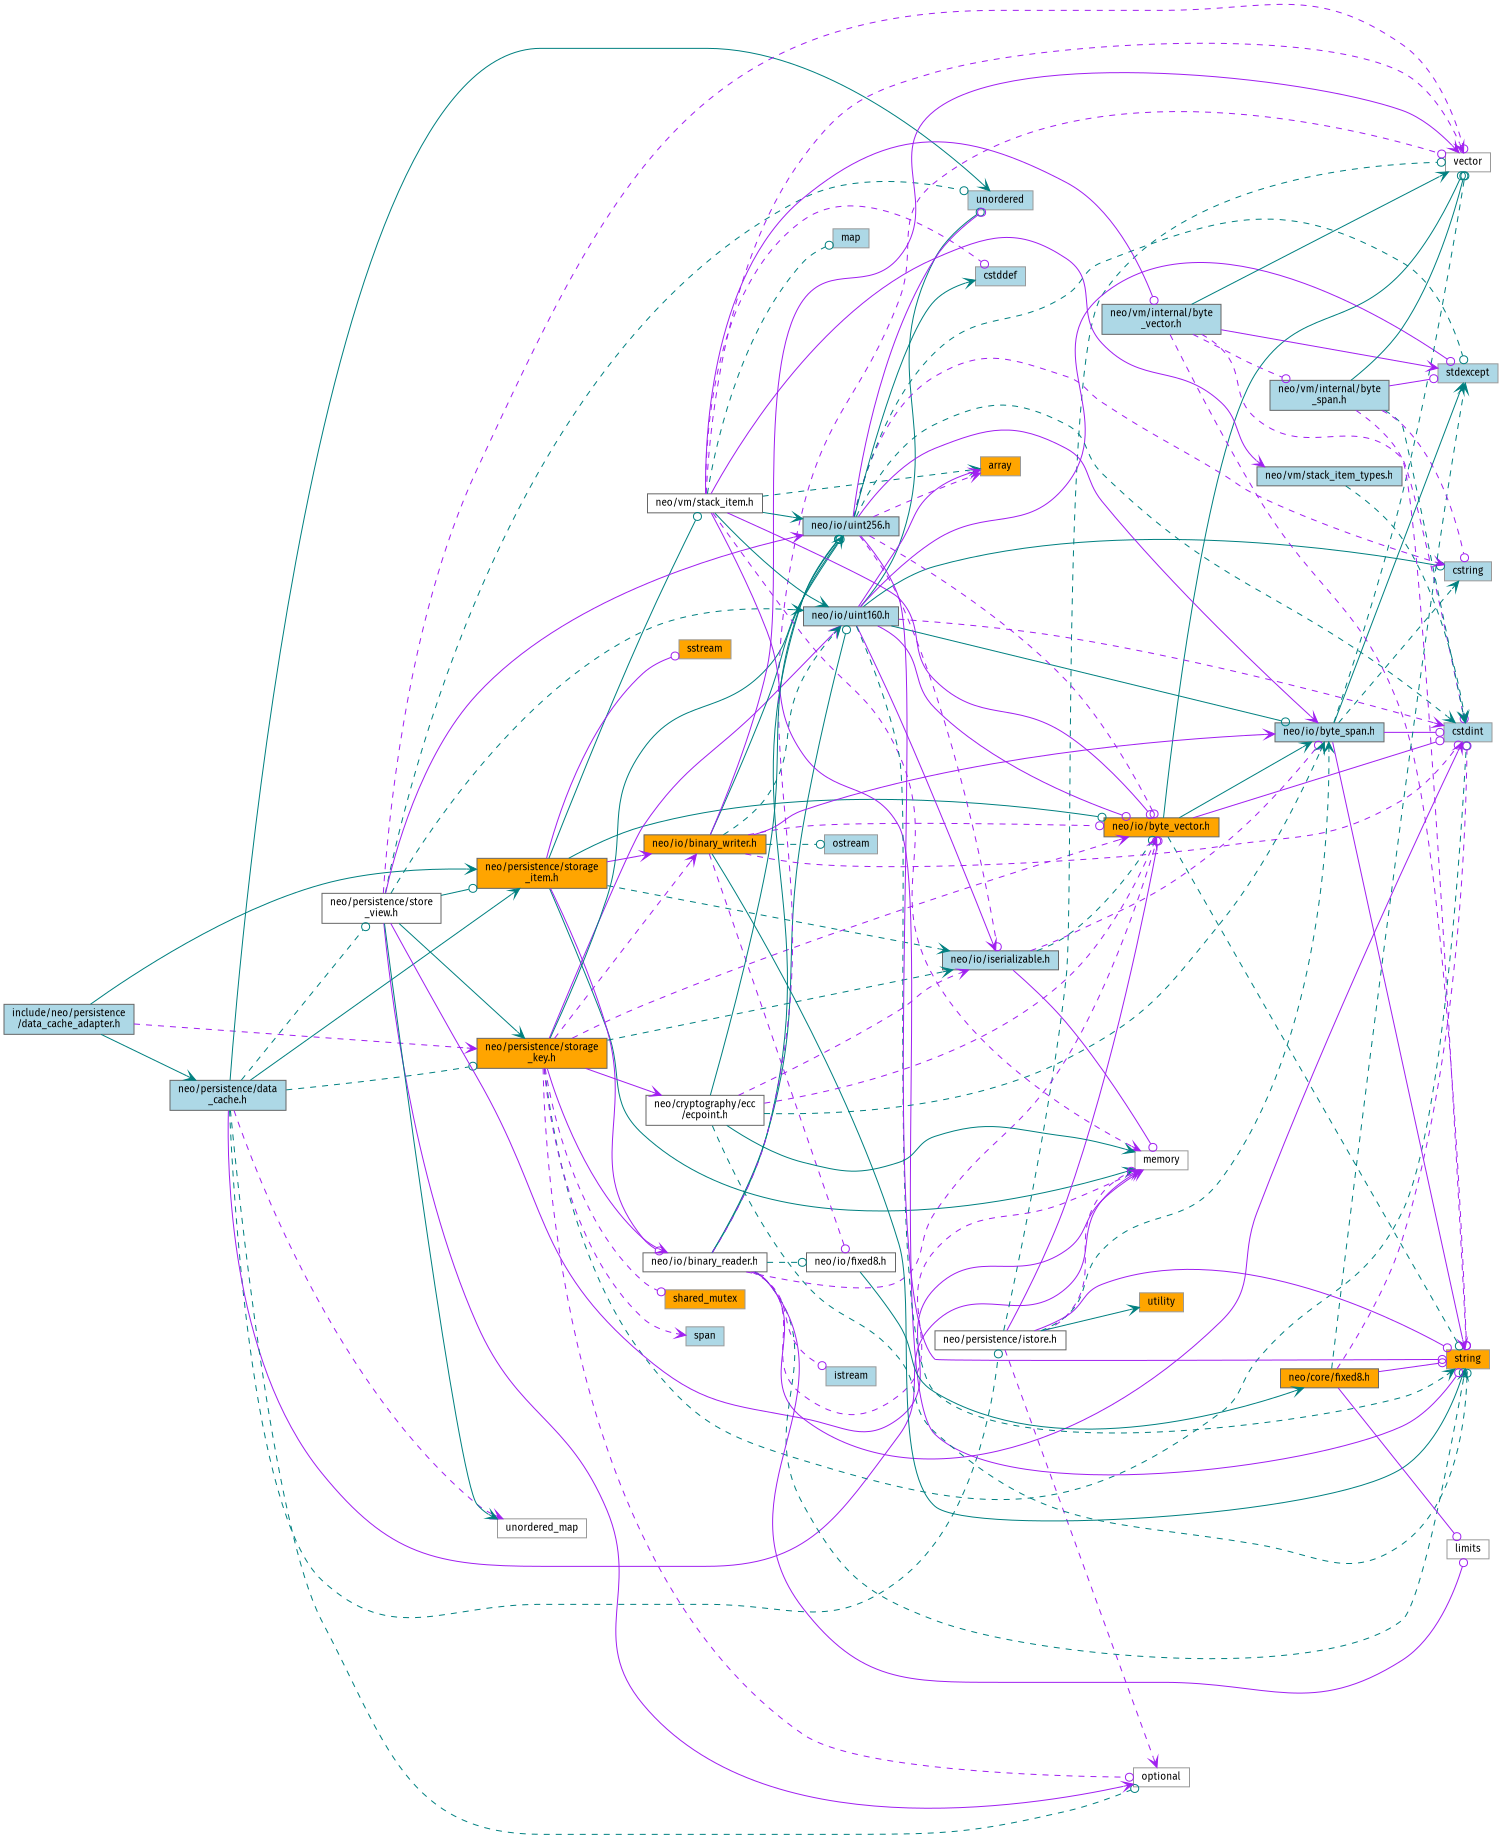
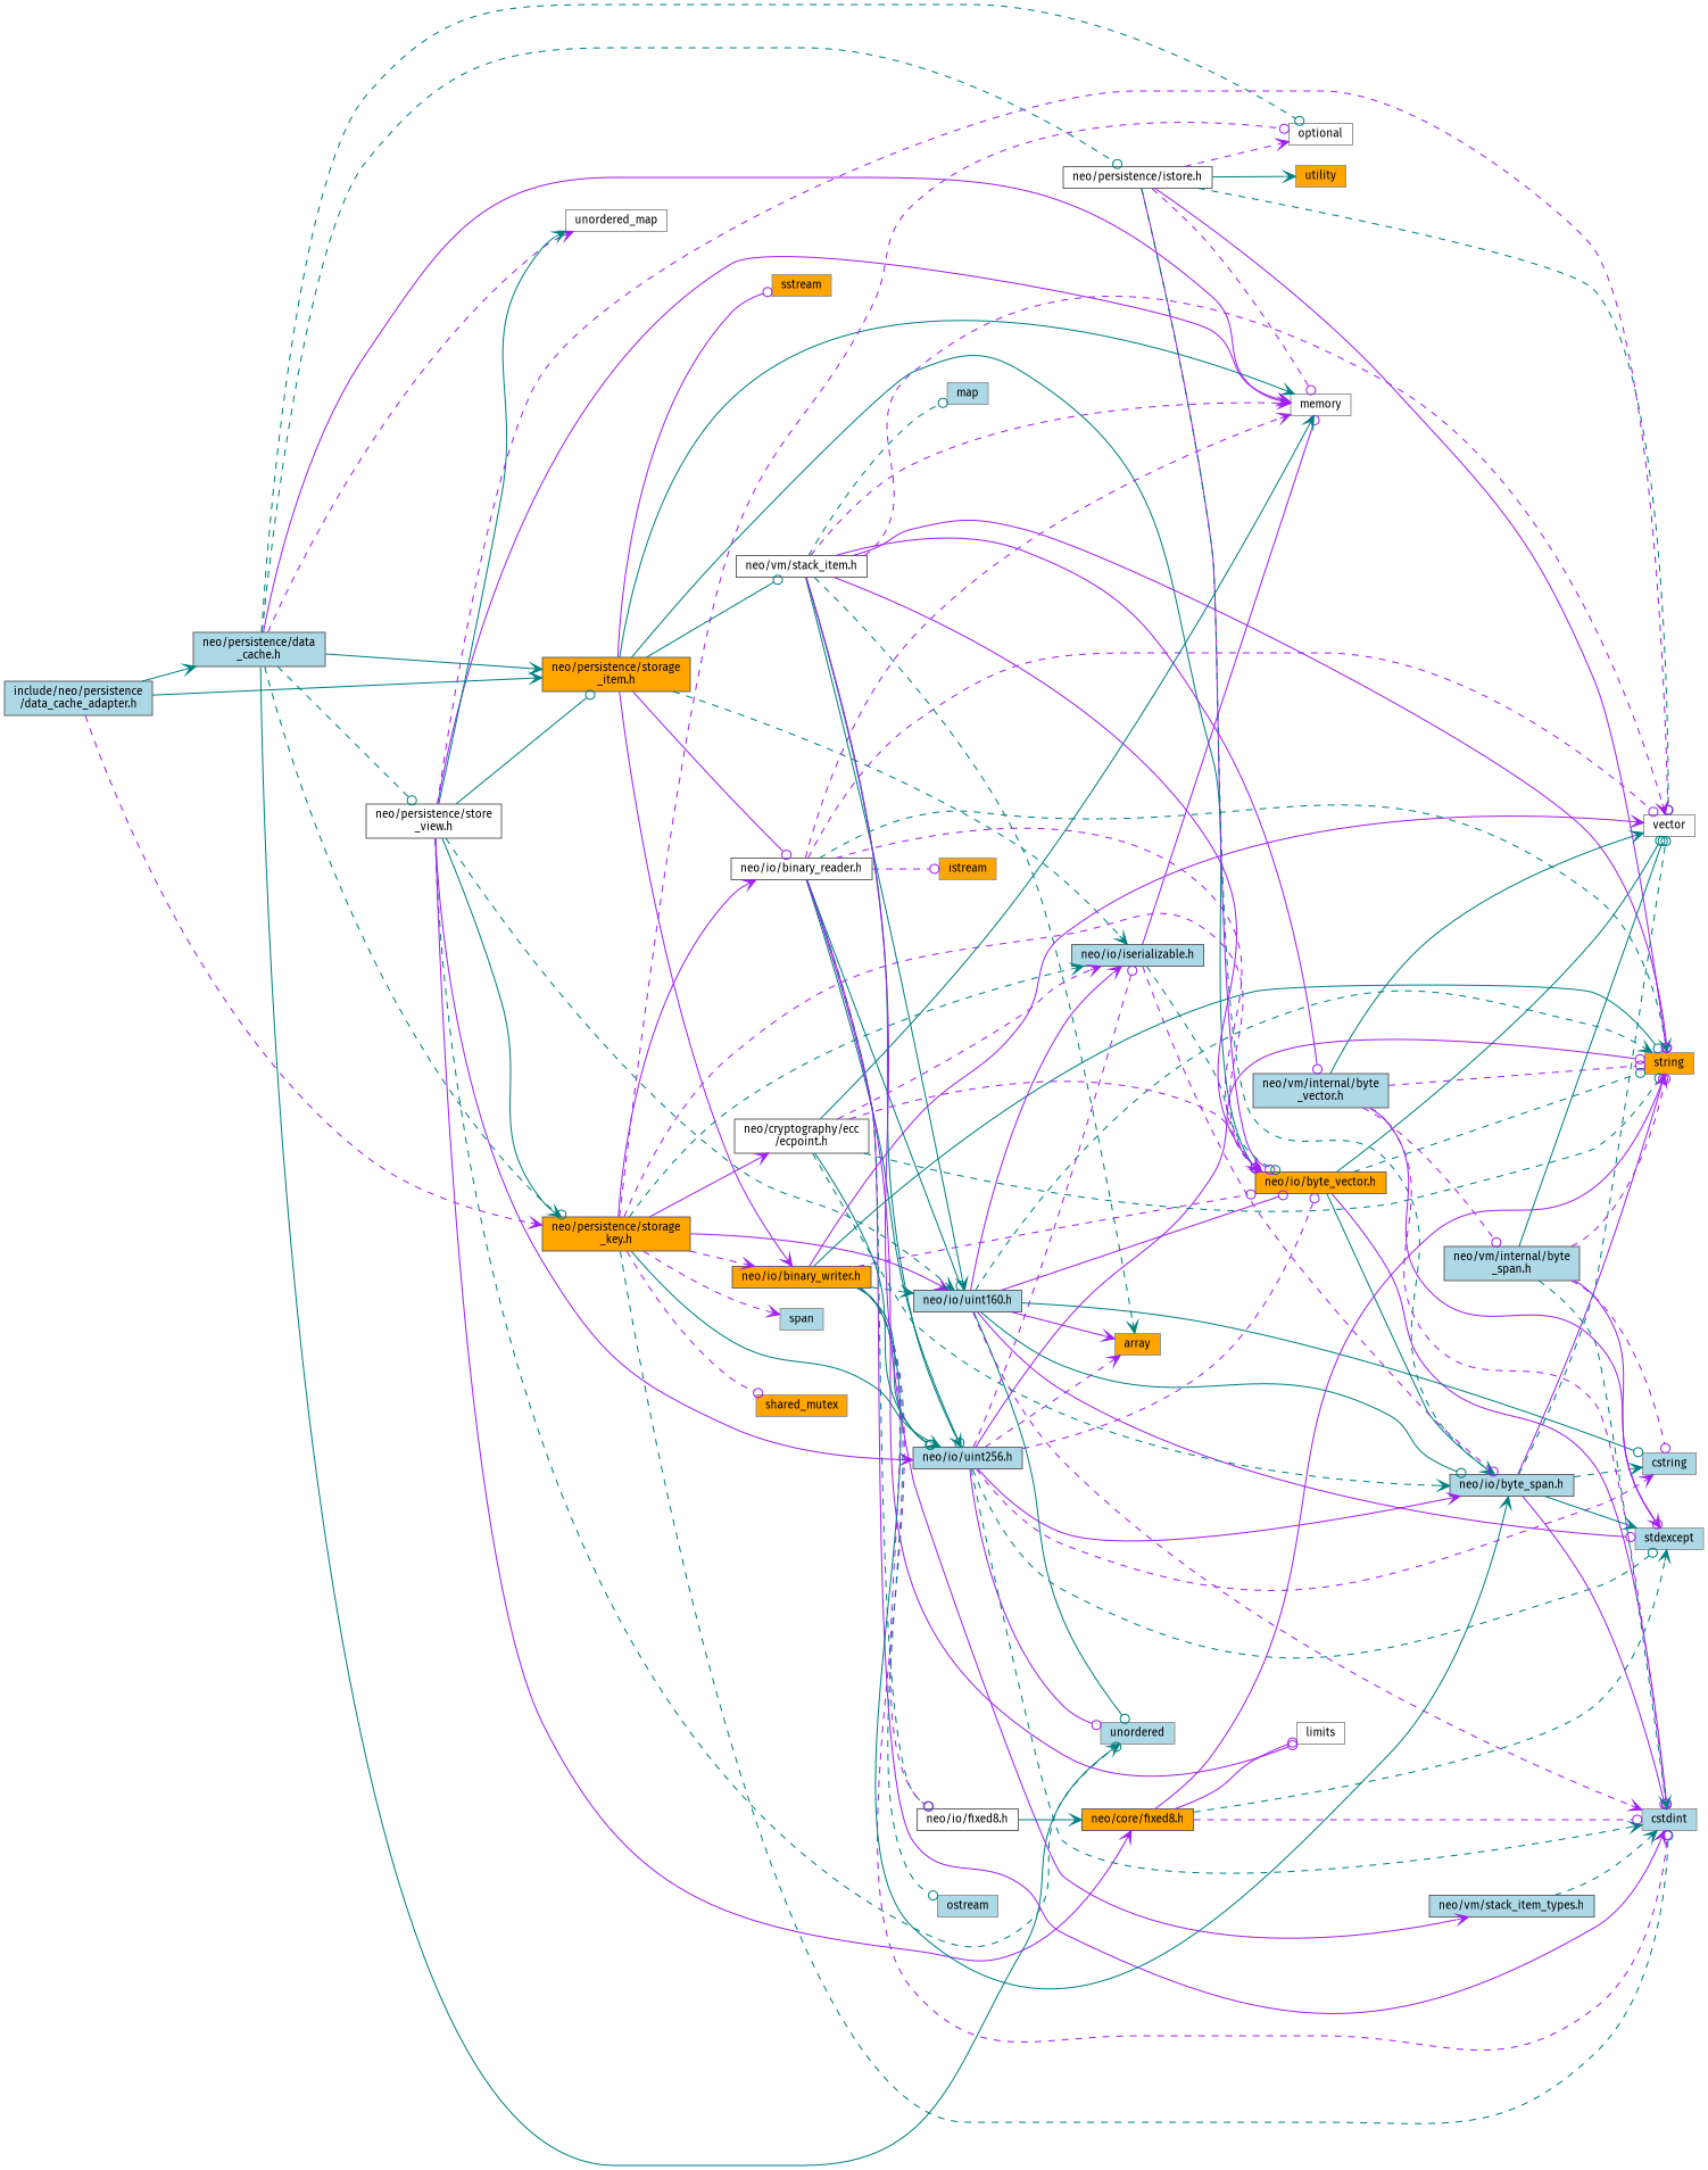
  digraph {
    fontname="Fira Sans"
    rankdir=LR
    node [color=grey40 fillcolor=lightblue fontname="Fira Sans" fontsize=10 shape=box style=filled]
    edge [arrowhead=odot color=purple fontname="Fira Sans" fontsize=10 labelfontname=Helvetica labelfontsize=10 style=solid]
    n1 [color=gray40 fontcolor=black height=0.2 label="include/neo/persistence\l/data_cache_adapter.h" width=0.4]
    n2 [height=0.2 label="neo/persistence/data\l_cache.h" width=0.4]
    n3 [fillcolor=orange height=0.2 label="neo/persistence/storage\l_item.h" width=0.4]
    n4 [fillcolor=orange height=0.2 label="neo/persistence/storage\l_key.h" width=0.4]
    n5 [fillcolor=white height=0.2 label="neo/persistence/istore.h" width=0.4]
    n6 [color=grey60 fillcolor=white height=0.2 label=memory width=0.4]
    n7 [color=grey60 fillcolor=white height=0.2 label=optional width=0.4]
    n8 [color=grey60 height=0.2 label=unordered width=0.4]
    n9 [fillcolor=white height=0.2 label="neo/persistence/store\l_view.h" width=0.4]
    n10 [color=grey60 fillcolor=white height=0.2 label=unordered_map width=0.4]
    n11 [fillcolor=orange height=0.2 label="neo/io/byte_vector.h" width=0.4]
    n12 [fillcolor=white height=0.2 label="neo/io/binary_reader.h" width=0.4]
    n13 [height=0.2 label="neo/io/iserializable.h" width=0.4]
    n14 [fillcolor=orange height=0.2 label="neo/io/binary_writer.h" width=0.4]
    n15 [fillcolor=white height=0.2 label="neo/vm/stack_item.h" width=0.4]
    n16 [color=grey60 fillcolor=orange height=0.2 label=sstream width=0.4]
    n17 [color=grey60 height=0.2 label=cstdint width=0.4]
    n18 [height=0.2 label="neo/io/uint160.h" width=0.4]
    n19 [height=0.2 label="neo/io/uint256.h" width=0.4]
    n20 [fillcolor=white height=0.2 label="neo/cryptography/ecc\l/ecpoint.h" width=0.4]
    n21 [color=grey60 fillcolor=orange height=0.2 label=shared_mutex width=0.4]
    n22 [color=grey60 height=0.2 label=span width=0.4]
    n23 [height=0.2 label="neo/io/byte_span.h" width=0.4]
    n24 [color=grey60 fillcolor=orange height=0.2 label=string width=0.4]
    n25 [color=grey60 fillcolor=white height=0.2 label=vector width=0.4]
    n26 [color=grey60 fillcolor=orange height=0.2 label=utility width=0.4]
    n27 [color=grey60 height=0.2 label=cstring width=0.4]
    n28 [color=grey60 height=0.2 label=stdexcept width=0.4]
    n29 [fillcolor=white height=0.2 label="neo/io/fixed8.h" width=0.4]
    n30 [color=grey60 fillcolor=white height=0.2 label=limits width=0.4]
-   n31 [color=grey60 height=0.2 label=istream width=0.4]
+   n31 [color=grey60 fillcolor=orange height=0.2 label=istream width=0.4]
    n32 [color=grey60 height=0.2 label=ostream width=0.4]
    n33 [color=grey60 fillcolor=orange height=0.2 label=array width=0.4]
-   n34 [color=grey60 height=0.2 label=cstddef width=0.4]
    n35 [height=0.2 label="neo/vm/internal/byte\l_vector.h" width=0.4]
    n36 [height=0.2 label="neo/vm/stack_item_types.h" width=0.4]
    n37 [color=grey60 height=0.2 label=map width=0.4]
    n38 [fillcolor=orange height=0.2 label="neo/core/fixed8.h" width=0.4]
    n39 [height=0.2 label="neo/vm/internal/byte\l_span.h" width=0.4]
    n1 -> n2 [arrowhead=vee color=teal]
    n1 -> n3 [arrowhead=vee color=teal]
    n1 -> n4 [arrowhead=vee style=dashed]
    n2 -> n3 [arrowhead=vee color=teal]
    n2 -> n4 [color=teal style=dashed]
    n2 -> n5 [color=teal style=dashed]
    n2 -> n6 [arrowhead=vee]
    n2 -> n7 [color=teal style=dashed]
    n2 -> n8 [arrowhead=vee color=teal]
    n2 -> n9 [color=teal style=dashed]
    n2 -> n10 [arrowhead=vee style=dashed]
    n3 -> n6 [arrowhead=vee color=teal]
    n3 -> n11 [color=teal]
    n3 -> n12
    n3 -> n13 [arrowhead=vee color=teal style=dashed]
    n3 -> n14 [arrowhead=vee]
    n3 -> n15 [color=teal]
    n3 -> n16
    n4 -> n7 [style=dashed]
    n4 -> n11 [arrowhead=vee style=dashed]
    n4 -> n12 [arrowhead=vee]
    n4 -> n13 [arrowhead=vee color=teal style=dashed]
    n4 -> n14 [arrowhead=vee style=dashed]
    n4 -> n17 [color=teal style=dashed]
    n4 -> n18 [arrowhead=vee]
    n4 -> n19 [arrowhead=vee color=teal]
    n4 -> n20 [arrowhead=vee]
    n4 -> n21 [style=dashed]
    n4 -> n22 [arrowhead=vee style=dashed]
    n5 -> n6 [style=dashed]
    n5 -> n7 [arrowhead=vee style=dashed]
    n5 -> n11
    n5 -> n23 [arrowhead=vee color=teal style=dashed]
    n5 -> n24
    n5 -> n25 [color=teal style=dashed]
    n5 -> n26 [arrowhead=vee color=teal]
    n9 -> n3 [color=teal]
    n9 -> n4 [arrowhead=vee color=teal]
    n9 -> n6 [arrowhead=vee]
-   n9 -> n7 [arrowhead=vee]
+   n9 -> n38 [arrowhead=vee]
    n9 -> n8 [color=teal style=dashed]
    n9 -> n10 [arrowhead=vee color=teal]
    n9 -> n18 [arrowhead=vee color=teal style=dashed]
    n9 -> n19 [arrowhead=vee]
    n9 -> n25 [style=dashed]
    n11 -> n17
    n11 -> n23 [arrowhead=vee color=teal]
    n11 -> n24 [color=teal style=dashed]
    n11 -> n25 [color=teal]
    n12 -> n6 [arrowhead=vee style=dashed]
    n12 -> n11 [style=dashed]
    n12 -> n17 [arrowhead=vee]
    n12 -> n18 [color=teal]
    n12 -> n19 [color=teal]
    n12 -> n24 [arrowhead=vee color=teal style=dashed]
    n12 -> n25 [style=dashed]
    n12 -> n29 [color=teal style=dashed]
    n12 -> n30
    n12 -> n31 [style=dashed]
    n13 -> n6
    n13 -> n11 [color=teal style=dashed]
    n13 -> n23 [style=dashed]
    n14 -> n11 [style=dashed]
    n14 -> n17 [style=dashed]
    n14 -> n18 [arrowhead=vee color=teal style=dashed]
    n14 -> n19 [color=teal]
-   n14 -> n23 [arrowhead=vee]
+   n14 -> n23 [arrowhead=vee color=teal]
    n14 -> n24 [color=teal]
    n14 -> n25 [arrowhead=vee]
    n14 -> n29 [style=dashed]
    n14 -> n32 [color=teal style=dashed]
    n15 -> n6 [arrowhead=vee style=dashed]
    n15 -> n11
    n15 -> n18 [arrowhead=vee color=teal]
    n15 -> n19 [arrowhead=vee color=teal]
    n15 -> n24
    n15 -> n25 [arrowhead=vee style=dashed]
    n15 -> n33 [arrowhead=vee color=teal style=dashed]
-   n15 -> n34 [style=dashed]
    n15 -> n35
    n15 -> n36 [arrowhead=vee]
    n15 -> n37 [color=teal style=dashed]
    n18 -> n8 [color=teal]
    n18 -> n11
    n18 -> n13 [arrowhead=vee]
    n18 -> n17 [arrowhead=vee style=dashed]
    n18 -> n23 [color=teal]
    n18 -> n24 [arrowhead=vee color=teal style=dashed]
    n18 -> n27 [color=teal]
    n18 -> n28
    n18 -> n33 [arrowhead=vee]
    n19 -> n8
    n19 -> n11 [style=dashed]
    n19 -> n13 [style=dashed]
    n19 -> n17 [arrowhead=vee color=teal style=dashed]
    n19 -> n23 [arrowhead=vee]
    n19 -> n24
    n19 -> n27 [arrowhead=vee style=dashed]
    n19 -> n28 [color=teal style=dashed]
    n19 -> n33 [arrowhead=vee style=dashed]
-   n19 -> n34 [arrowhead=vee color=teal]
    n20 -> n6 [arrowhead=vee color=teal]
    n20 -> n11 [arrowhead=vee style=dashed]
    n20 -> n13 [arrowhead=vee style=dashed]
    n20 -> n19 [color=teal]
    n20 -> n23 [arrowhead=vee color=teal style=dashed]
    n20 -> n24 [color=teal style=dashed]
    n23 -> n17
    n23 -> n24 [arrowhead=vee]
    n23 -> n25 [color=teal style=dashed]
    n23 -> n27 [arrowhead=vee color=teal style=dashed]
    n23 -> n28 [arrowhead=vee color=teal]
    n29 -> n38 [arrowhead=vee color=teal]
    n35 -> n17 [style=dashed]
    n35 -> n24 [style=dashed]
    n35 -> n25 [arrowhead=vee color=teal]
    n35 -> n28 [arrowhead=vee]
    n35 -> n39 [style=dashed]
    n36 -> n17 [arrowhead=vee color=teal style=dashed]
    n38 -> n17 [style=dashed]
    n38 -> n24
    n38 -> n28 [arrowhead=vee color=teal style=dashed]
    n38 -> n30
    n39 -> n17 [arrowhead=vee color=teal style=dashed]
    n39 -> n24 [style=dashed]
    n39 -> n25 [color=teal]
    n39 -> n27 [style=dashed]
    n39 -> n28
  }
